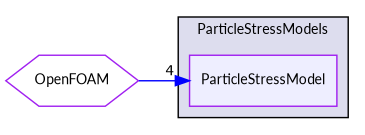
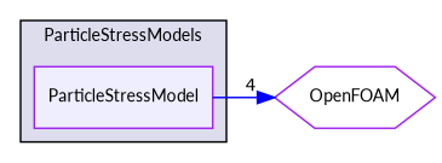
  digraph {
    compound=true
    rankdir=LR
    fontname=Lato
    node [fontname=Lato fontsize=10 color=purple]
    n1 [fillcolor="#eeeeff" label=ParticleStressModel pencolor=black shape=box style=filled]
    n2 [label=OpenFOAM shape=hexagon]
    subgraph cluster_1 {
      bgcolor="#ddddee"
      fontsize=10
      label=ParticleStressModels
      pencolor=black
      n1
    }
-   n2 -> n1 [headlabel=4 labeldistance=1.5 labelfontname=Helvetica labelfontsize=10 color=blue fontname=Lato]
+   n1 -> n2 [headlabel=4 labeldistance=1.5 labelfontname=Helvetica labelfontsize=10 color=blue fontname=Lato]
  }
